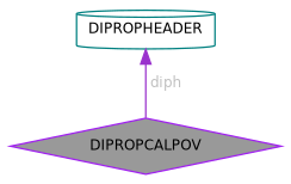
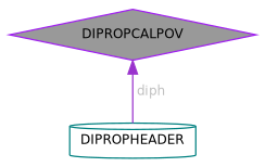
  digraph {
    node [fontname=Helvetica fontsize=10 style=filled]
    n1 [color=purple fillcolor=grey60 fontcolor=black height=0.2 label=DIPROPCALPOV shape=diamond width=0.4]
    n2 [color=teal fillcolor=white height=0.2 label=DIPROPHEADER shape=cylinder width=0.4]
-   n2 -> n1 [color=darkorchid3 dir=back fontcolor=grey fontname=Helvetica fontsize=10 label=" diph" labelfontname=Helvetica labelfontsize=10 style=solid]
+   n1 -> n2 [color=darkorchid3 dir=back fontcolor=grey fontname=Helvetica fontsize=10 label=" diph" labelfontname=Helvetica labelfontsize=10 style=solid]
  }
